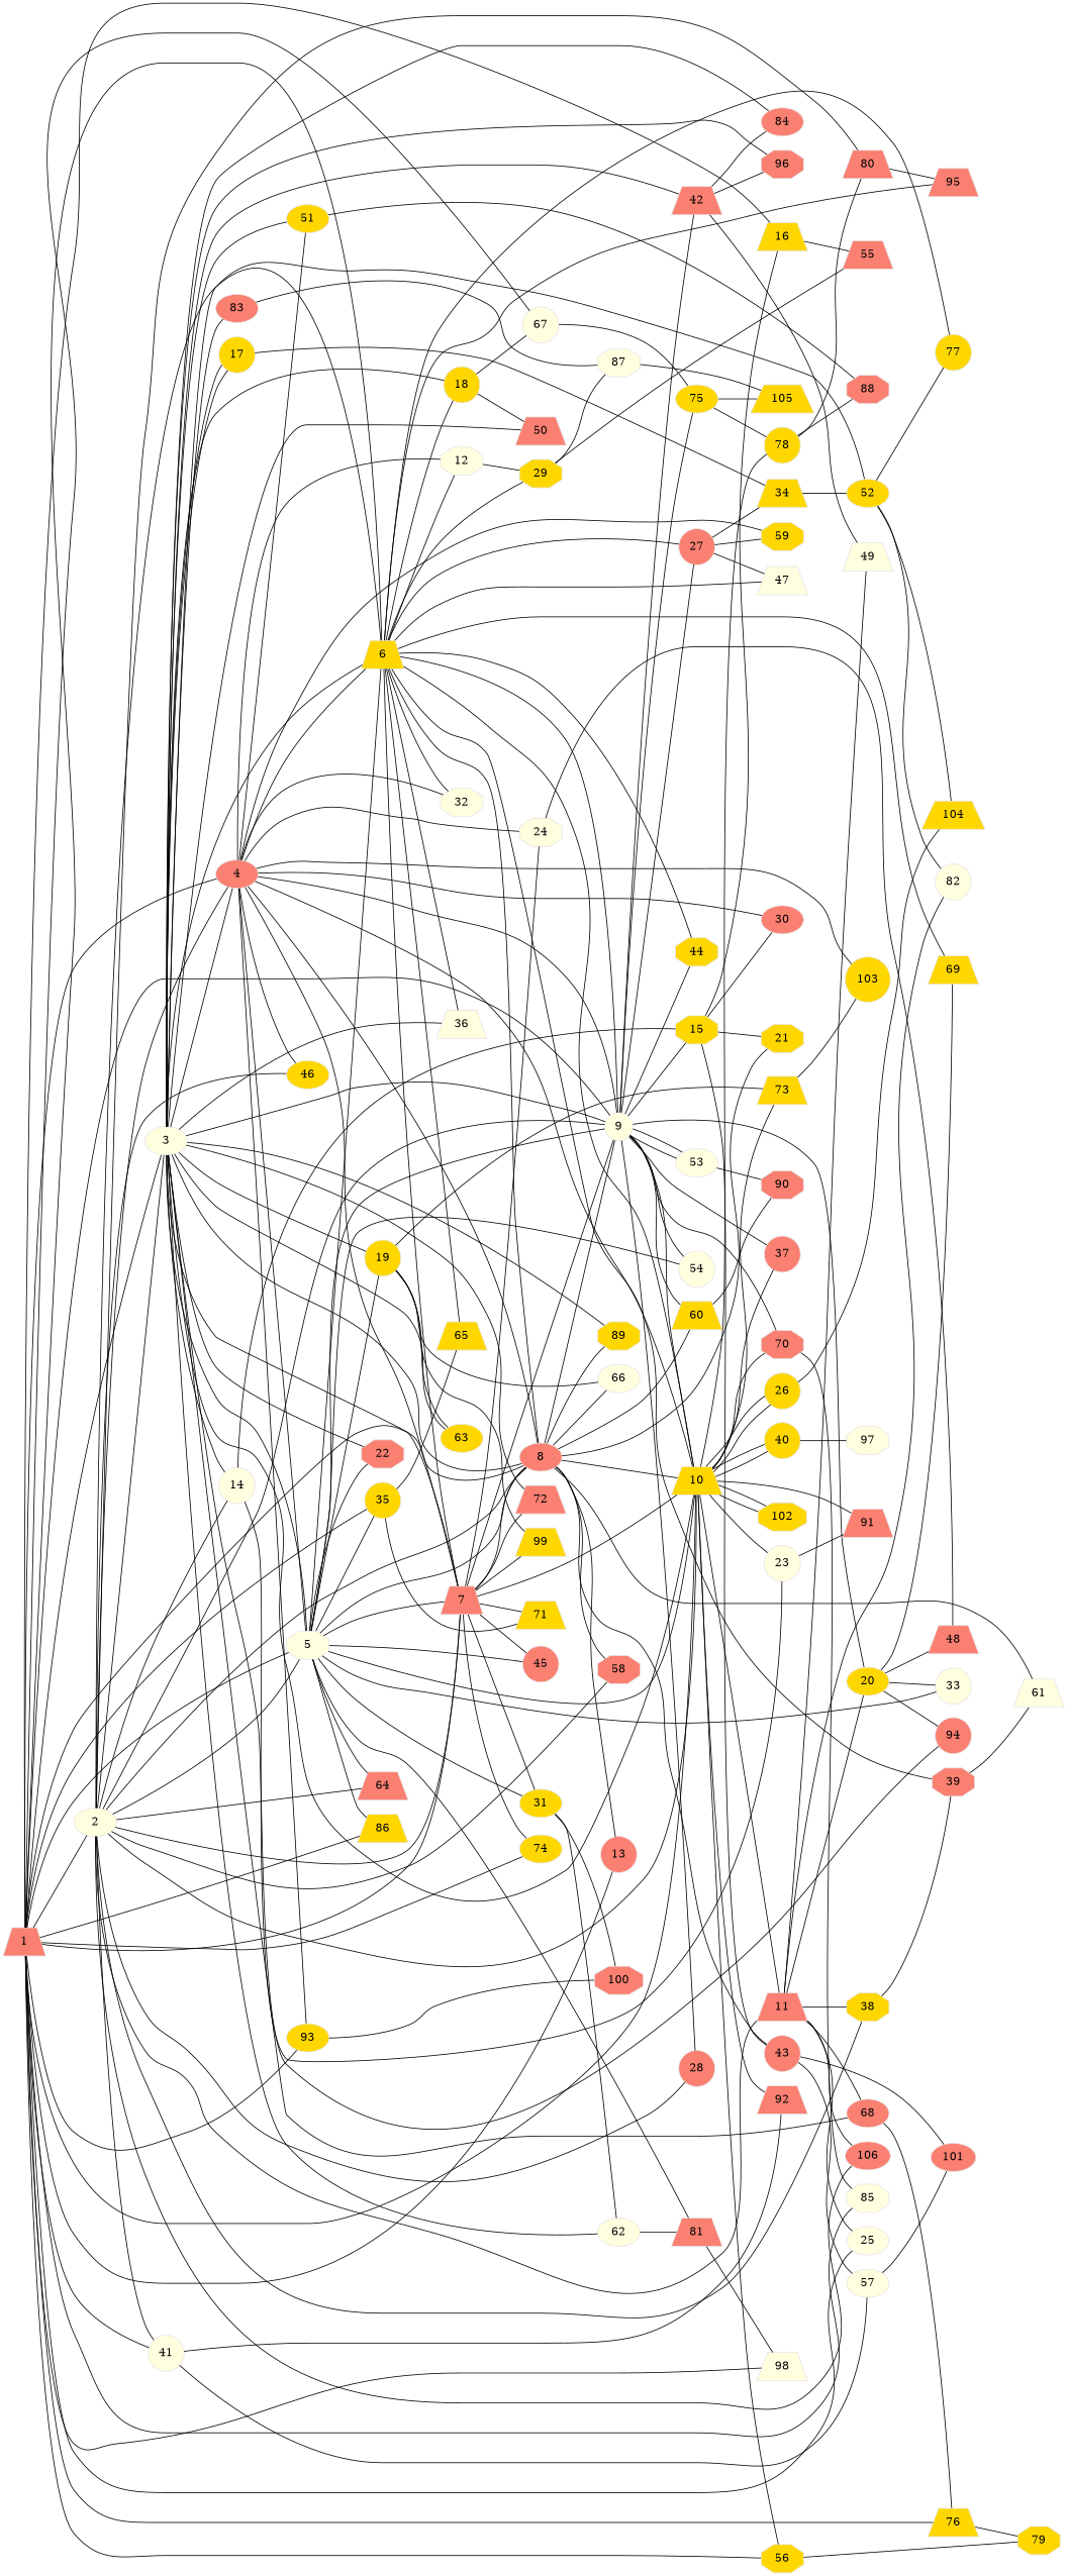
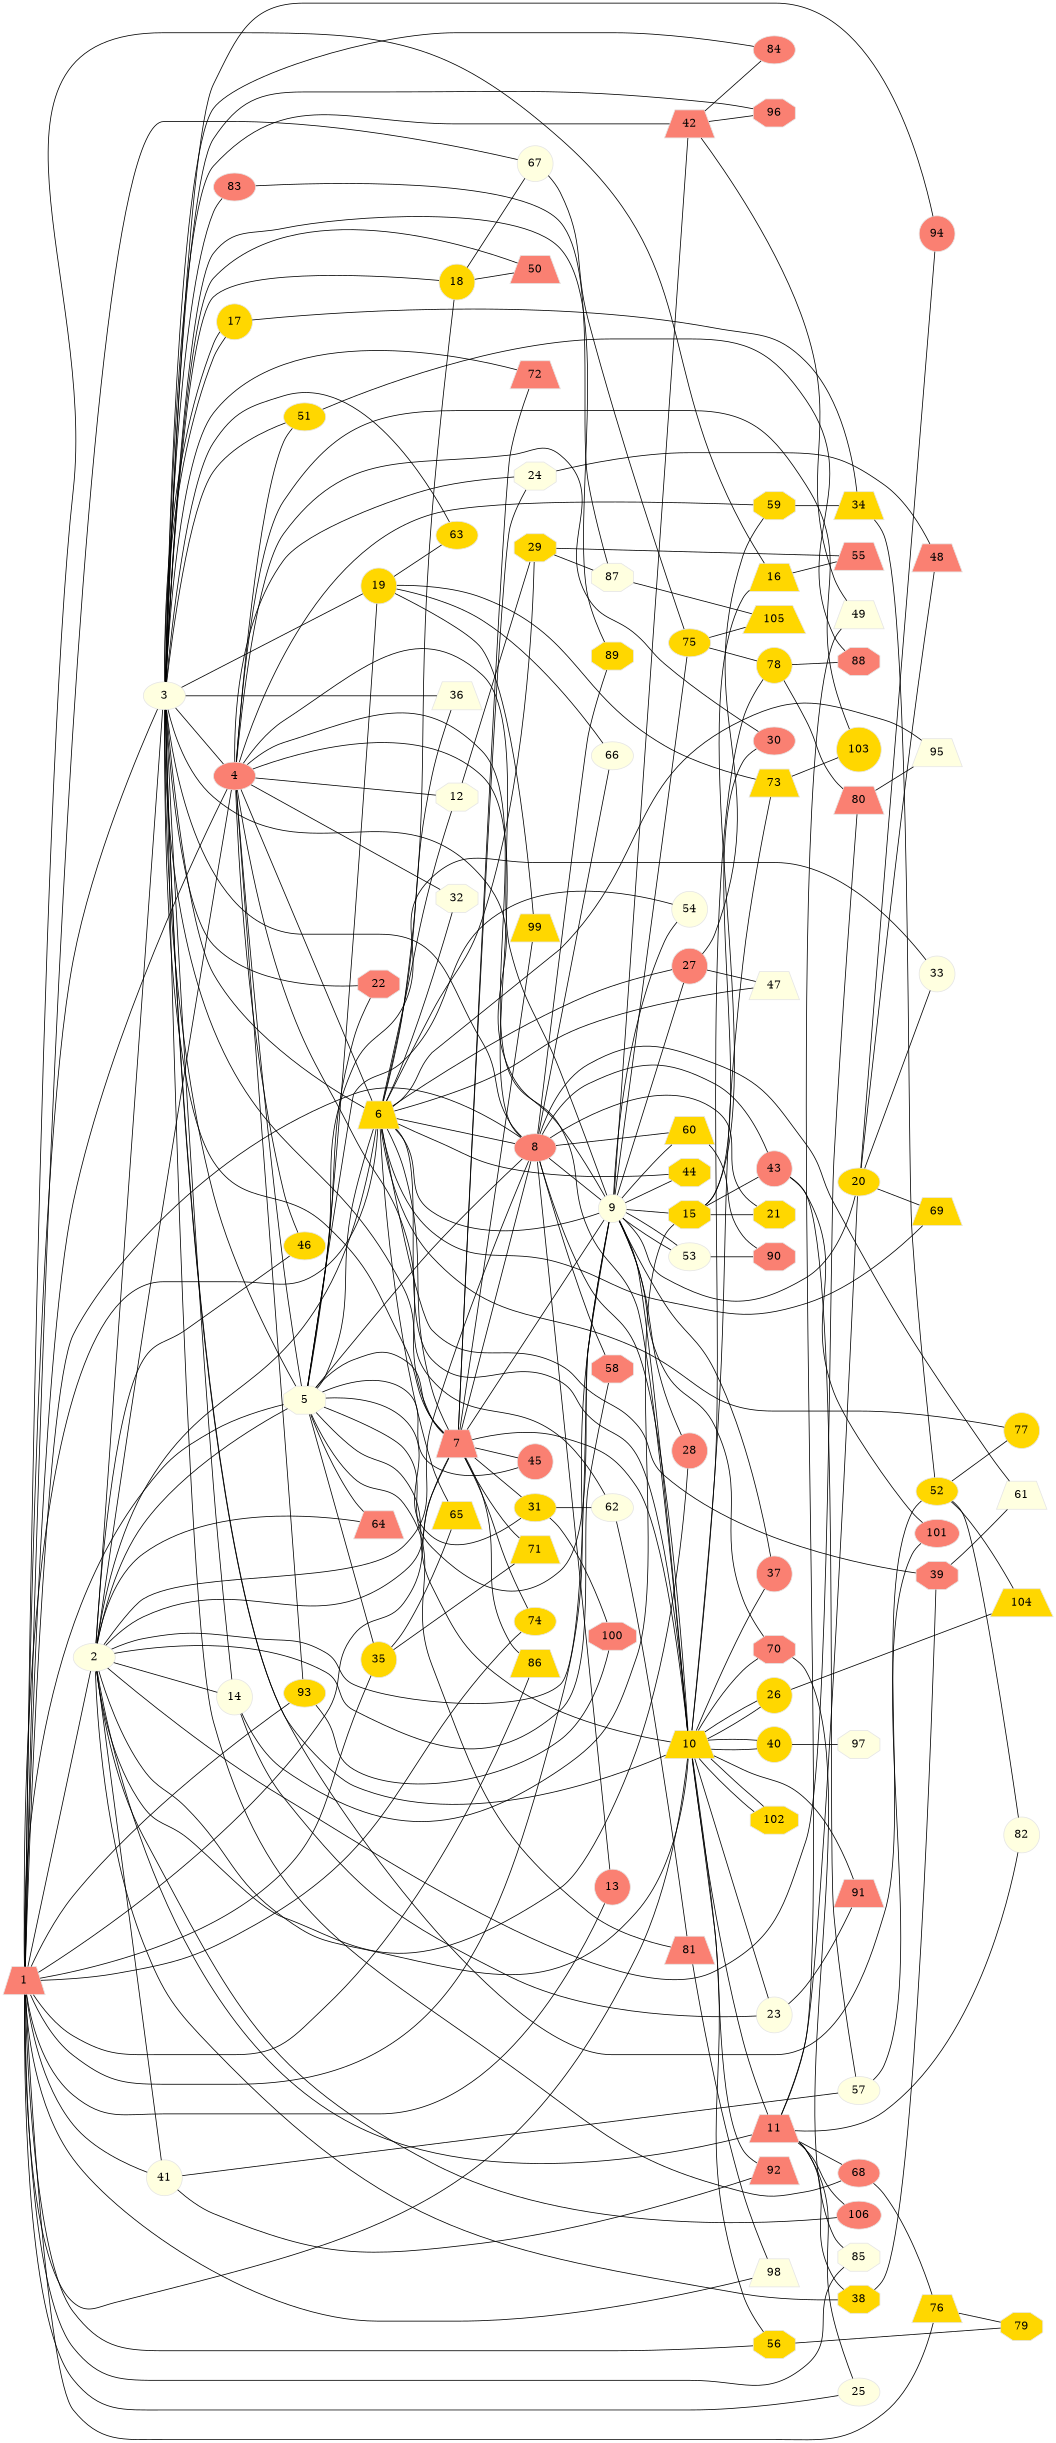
  graph {
    rankdir=LR
    node [color=gray90 fillcolor=gold shape=trapezium style=filled]
    1 [fillcolor=salmon]
    2 [fillcolor=lightyellow shape=ellipse]
    3 [fillcolor=lightyellow shape=ellipse]
    4 [fillcolor=salmon shape=ellipse]
    5 [fillcolor=lightyellow shape=octagon]
    6
    7 [fillcolor=salmon]
    8 [fillcolor=salmon shape=ellipse]
    9 [fillcolor=lightyellow shape=circle]
    10
    13 [fillcolor=salmon shape=circle]
    16
    25 [fillcolor=lightyellow shape=ellipse]
    35 [shape=circle]
    41 [fillcolor=lightyellow shape=circle]
    56 [shape=octagon]
    67 [fillcolor=lightyellow shape=circle]
    74 [shape=ellipse]
    76
    85 [fillcolor=lightyellow shape=octagon]
    86
    93 [shape=ellipse]
    98 [fillcolor=lightyellow]
    11 [fillcolor=salmon]
    14 [fillcolor=lightyellow shape=circle]
    28 [fillcolor=salmon shape=circle]
    38 [shape=octagon]
    46 [shape=ellipse]
    58 [fillcolor=salmon shape=octagon]
    64 [fillcolor=salmon]
    80 [fillcolor=salmon]
    106 [fillcolor=salmon shape=ellipse]
    17 [shape=circle]
    18 [shape=circle]
    19 [shape=circle]
    22 [fillcolor=salmon shape=octagon]
    36 [fillcolor=lightyellow]
    42 [fillcolor=salmon]
    50 [fillcolor=salmon]
    51 [shape=ellipse]
    52 [shape=ellipse]
    62 [fillcolor=lightyellow shape=ellipse]
    63 [shape=ellipse]
    68 [fillcolor=salmon shape=ellipse]
    72 [fillcolor=salmon]
    83 [fillcolor=salmon shape=ellipse]
    84 [fillcolor=salmon shape=ellipse]
    89 [shape=octagon]
    94 [fillcolor=salmon shape=circle]
    96 [fillcolor=salmon shape=octagon]
    12 [fillcolor=lightyellow shape=octagon]
    24 [fillcolor=lightyellow shape=octagon]
    30 [fillcolor=salmon shape=ellipse]
    32 [fillcolor=lightyellow shape=octagon]
    59 [shape=octagon]
    103 [shape=circle]
    31 [shape=ellipse]
    33 [fillcolor=lightyellow shape=circle]
    45 [fillcolor=salmon shape=circle]
    54 [fillcolor=lightyellow shape=circle]
    81 [fillcolor=salmon]
    27 [fillcolor=salmon shape=circle]
    29 [shape=octagon]
    39 [fillcolor=salmon shape=octagon]
    44 [shape=octagon]
    47 [fillcolor=lightyellow]
    65
    69
    77 [shape=circle]
-   95 [fillcolor=salmon]
+   95 [fillcolor=lightyellow]
    71
    99
    21 [shape=octagon]
    43 [fillcolor=salmon shape=circle]
    60
    61 [fillcolor=lightyellow]
    66 [fillcolor=lightyellow shape=ellipse]
    15 [shape=octagon]
    20 [shape=ellipse]
    37 [fillcolor=salmon shape=circle]
    53 [fillcolor=lightyellow shape=ellipse]
    70 [fillcolor=salmon shape=octagon]
    75 [shape=ellipse]
    23 [fillcolor=lightyellow shape=circle]
    26 [shape=circle]
    40 [shape=circle]
    73
    78 [shape=circle]
    91 [fillcolor=salmon]
    92 [fillcolor=salmon]
    102 [shape=octagon]
    55 [fillcolor=salmon]
    57 [fillcolor=lightyellow shape=ellipse]
    79 [shape=octagon]
    100 [fillcolor=salmon shape=octagon]
    49 [fillcolor=lightyellow]
    82 [fillcolor=lightyellow shape=circle]
    34
    88 [fillcolor=salmon shape=octagon]
    104
    87 [fillcolor=lightyellow shape=octagon]
    48 [fillcolor=salmon]
    101 [fillcolor=salmon shape=ellipse]
    90 [fillcolor=salmon shape=octagon]
    105
    97 [fillcolor=lightyellow shape=octagon]
    1 -- 2
    1 -- 3
    1 -- 4
    1 -- 5
    1 -- 6
    1 -- 7
    1 -- 8
    1 -- 9
    1 -- 10
    1 -- 13
    1 -- 16
    1 -- 25
    1 -- 35
    1 -- 41
    1 -- 56
    1 -- 67
    1 -- 74
    1 -- 76
    1 -- 85
    1 -- 86
    1 -- 93
    1 -- 98
    2 -- 3
    2 -- 4
    2 -- 5
    2 -- 6
    2 -- 7
    2 -- 8
    2 -- 9
    2 -- 10
    2 -- 41
    2 -- 11
    2 -- 14
    2 -- 28
    2 -- 38
    2 -- 46
    2 -- 58
    2 -- 64
    2 -- 80
    2 -- 106
    3 -- 4
    3 -- 5
    3 -- 6
    3 -- 7
    3 -- 8
    3 -- 9
    3 -- 10
    3 -- 14
    3 -- 17
    3 -- 17
    3 -- 18
    3 -- 19
    3 -- 22
    3 -- 36
    3 -- 42
    3 -- 50
    3 -- 51
    3 -- 52
    3 -- 62
    3 -- 63
    3 -- 68
    3 -- 72
    3 -- 83
    3 -- 84
    3 -- 89
    3 -- 94
    3 -- 96
    4 -- 5
    4 -- 6
    4 -- 7
    4 -- 8
    4 -- 9
    4 -- 10
    4 -- 93
    4 -- 46
    4 -- 51
    4 -- 12
    4 -- 24
    4 -- 30
    4 -- 32
    4 -- 59
    4 -- 103
    5 -- 6
    5 -- 7
    5 -- 8
    5 -- 9
    5 -- 10
    5 -- 35
-   5 -- 86
+   7 -- 86
    5 -- 64
    5 -- 19
    5 -- 22
    5 -- 31
    5 -- 33
    5 -- 45
    5 -- 54
    5 -- 81
    6 -- 7
    6 -- 8
    6 -- 9
    6 -- 10
    6 -- 18
    6 -- 36
    6 -- 12
    6 -- 32
    6 -- 27
    6 -- 29
    6 -- 39
    6 -- 44
    6 -- 47
    6 -- 65
    6 -- 69
    6 -- 77
    6 -- 95
    7 -- 8
    7 -- 9
    7 -- 10
    7 -- 74
    7 -- 72
    7 -- 24
    7 -- 31
    7 -- 45
    7 -- 71
    7 -- 99
    8 -- 9
    8 -- 10
    8 -- 13
    8 -- 58
    8 -- 89
    8 -- 21
    8 -- 43
    8 -- 60
    8 -- 61
    8 -- 66
    9 -- 10
    9 -- 28
    9 -- 42
    9 -- 54
    9 -- 27
    9 -- 44
    9 -- 60
    9 -- 15
    9 -- 20
    9 -- 37
    9 -- 53
    9 -- 53
    9 -- 70
    9 -- 75
    10 -- 56
    10 -- 11
    10 -- 37
    10 -- 70
    10 -- 23
    10 -- 26
    10 -- 26
    10 -- 40
    10 -- 40
    10 -- 73
    10 -- 78
    10 -- 91
    10 -- 92
    10 -- 102
    10 -- 102
    16 -- 55
    35 -- 65
    35 -- 71
    41 -- 92
    41 -- 57
    56 -- 79
    67 -- 75
    76 -- 79
    93 -- 100
    11 -- 25
    11 -- 38
    11 -- 106
    11 -- 68
    11 -- 20
    11 -- 49
    11 -- 82
    14 -- 15
    14 -- 23
    38 -- 39
    80 -- 95
    17 -- 34
    18 -- 67
    18 -- 50
    19 -- 63
    19 -- 99
    19 -- 66
    19 -- 73
    42 -- 84
    42 -- 96
    42 -- 49
    51 -- 88
    52 -- 77
    52 -- 82
    52 -- 104
    62 -- 81
    68 -- 76
    83 -- 87
    12 -- 29
    24 -- 48
    31 -- 62
    31 -- 100
    81 -- 98
    27 -- 59
    27 -- 47
-   27 -- 34
+   59 -- 34
    29 -- 55
    29 -- 87
    39 -- 61
    43 -- 57
    43 -- 101
    60 -- 90
    15 -- 16
    15 -- 30
    15 -- 21
    15 -- 43
    20 -- 94
    20 -- 33
    20 -- 69
    20 -- 48
    53 -- 90
    70 -- 85
    75 -- 78
    75 -- 105
    23 -- 91
    26 -- 104
    40 -- 97
    73 -- 103
    78 -- 80
    78 -- 88
    57 -- 101
    34 -- 52
    87 -- 105
  }
